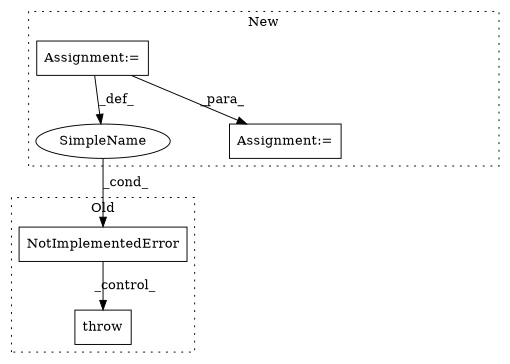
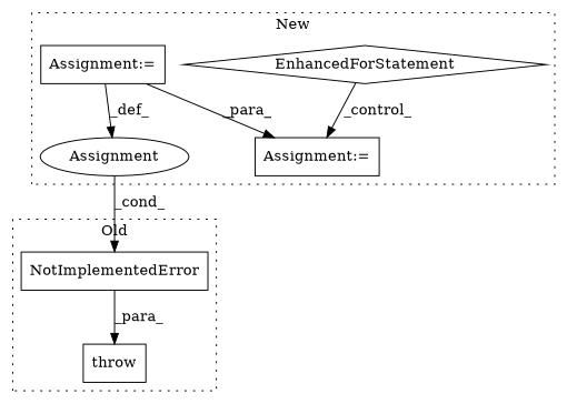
  digraph {
    node [a=7 l=1 shape=box]
    n1 [a=32 l=21 label=NotImplementedError s=44042]
    n2 [a=53 l=6 label=throw s=44036]
+   n3 [a=70 l="77,2" label=EnhancedForStatement s="44715,44836" shape=diamond]
    n4 [label="Assignment:=" s=44402]
    n5 [label="Assignment:=" s=44870]
-   n6 [a=42 l=9 label=SimpleName s=44796 shape=ellipse]
+   n6 [a=42 l=9 label=Assignment s=44796 shape=ellipse]
    subgraph cluster_1 {
      label=Old
      style=dotted
      n1
      n2
    }
    subgraph cluster_2 {
      label=New
      style=dotted
+     n3
      n4
      n5
      n6
    }
-   n1 -> n2 [label=_control_]
+   n1 -> n2 [label=_para_]
+   n3 -> n5 [label=_control_]
    n4 -> n5 [label=_para_]
    n4 -> n6 [label=_def_]
    n6 -> n1 [label=_cond_]
  }
